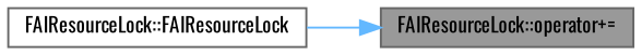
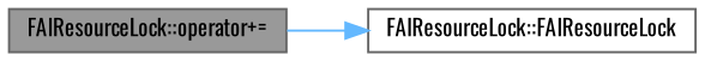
  digraph {
    rankdir=LR
    fontname=Oswald
    node [fontname=Oswald fontsize=10 shape=box style=filled]
    n1 [color=gray40 fillcolor=grey60 fontcolor=black height=0.2 label="FAIResourceLock::operator+=" width=0.4]
    n2 [color=grey40 fillcolor=white height=0.2 label="FAIResourceLock::FAIResourceLock" width=0.4]
-   n2 -> n1 [color=steelblue1 fontname=Oswald fontsize=10 labelfontname=Helvetica labelfontsize=10 style=solid]
+   n1 -> n2 [color=steelblue1 fontname=Oswald fontsize=10 labelfontname=Helvetica labelfontsize=10 style=solid]
  }
